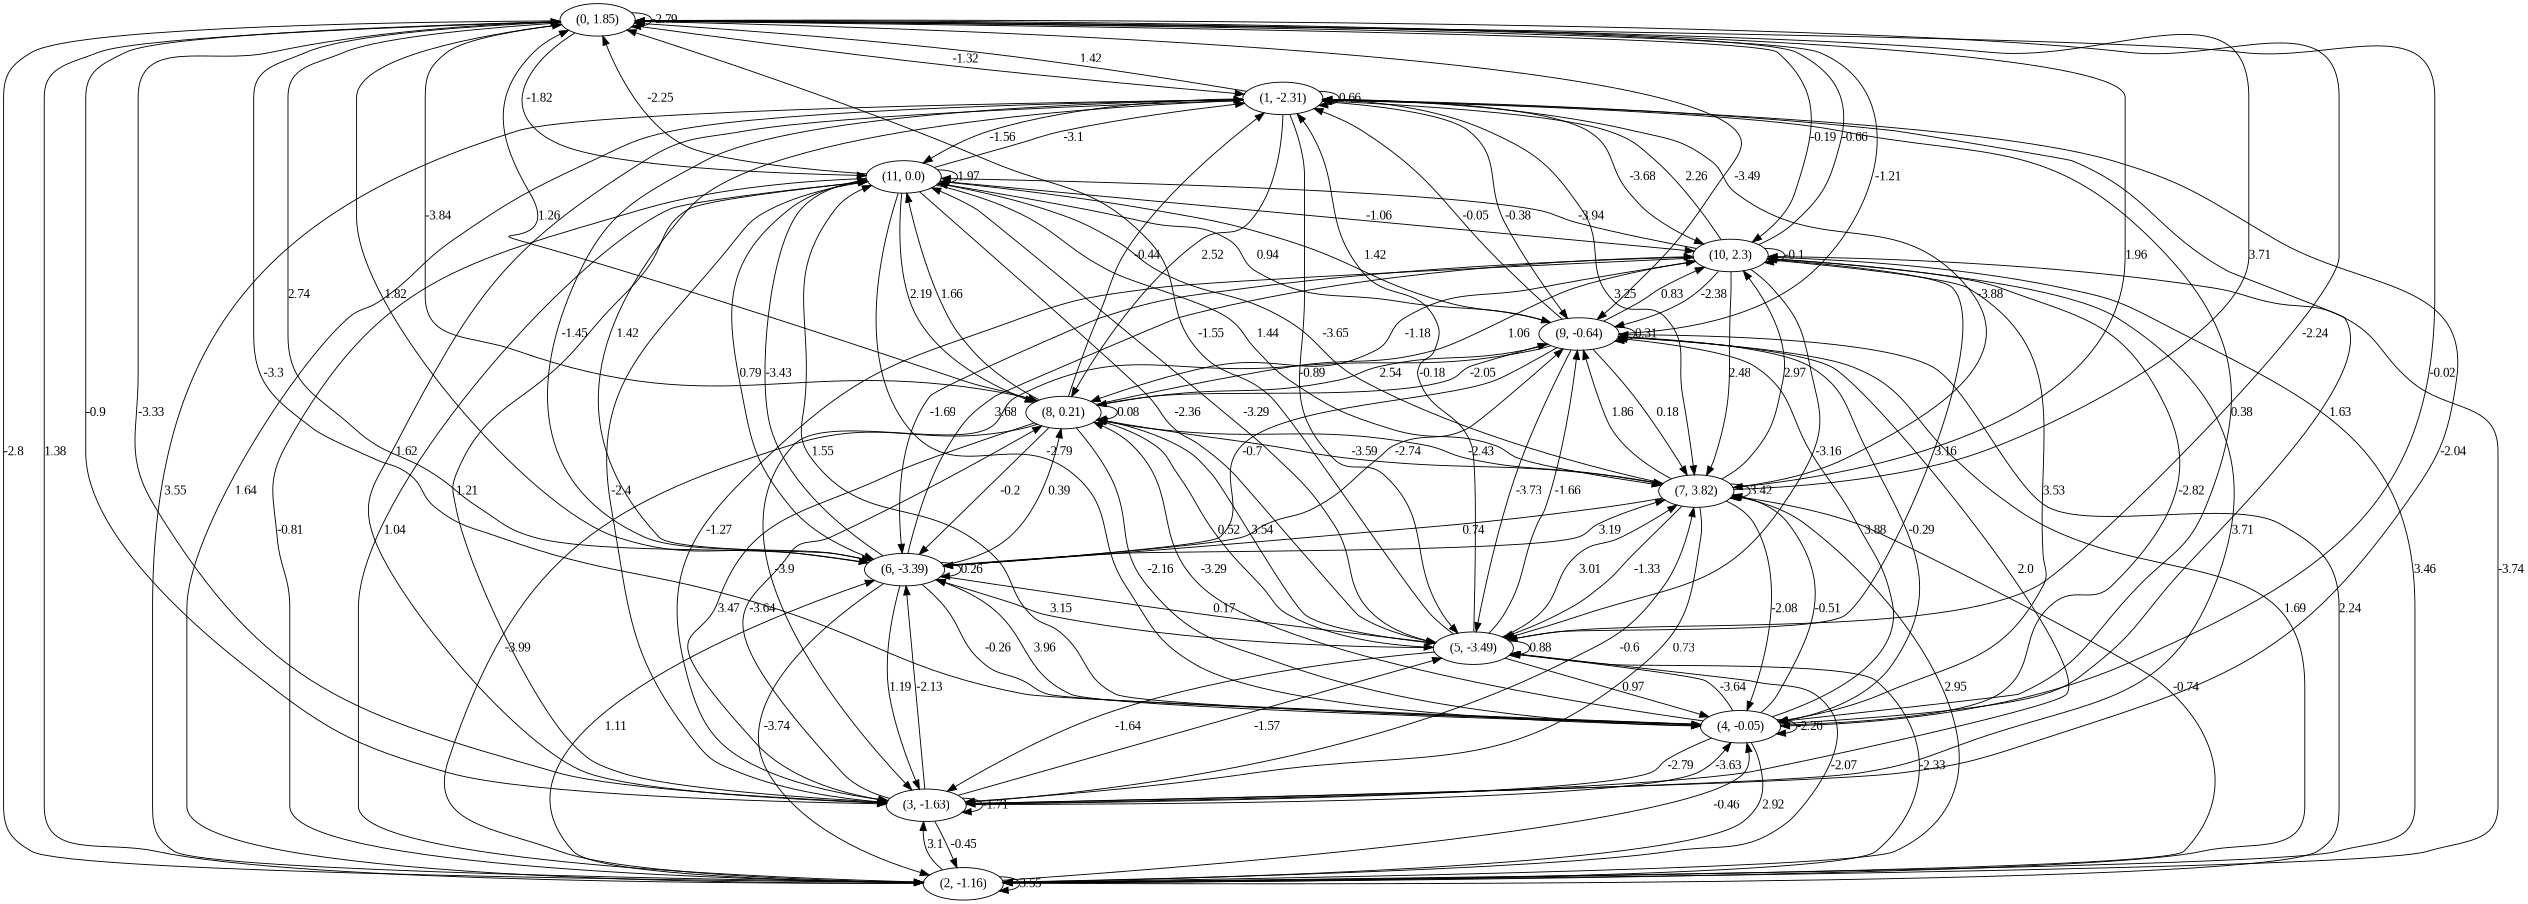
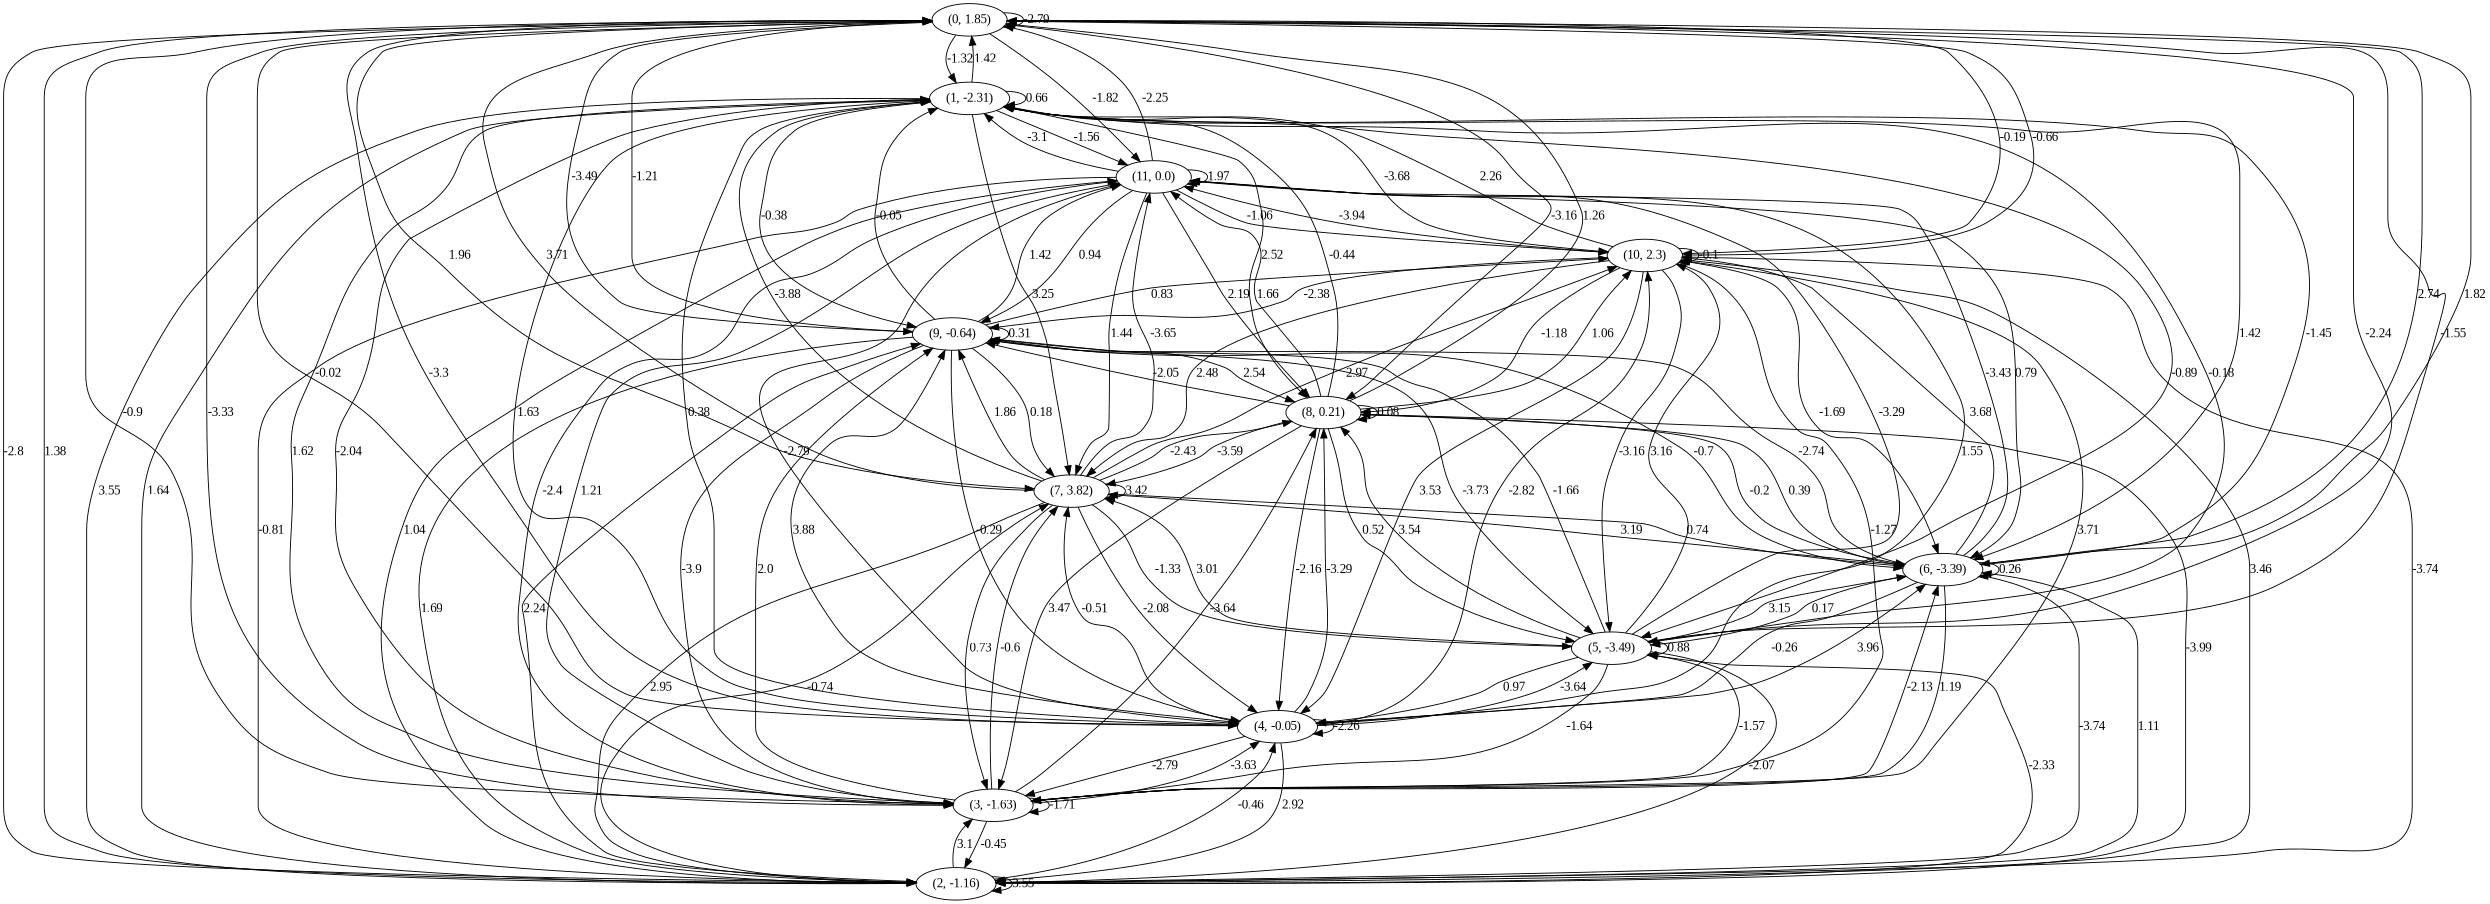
  digraph {
    fontname="Liberation Serif"
    node [fontname="Liberation Serif"]
    edge [fontname="Liberation Serif"]
    n1 [label="(0, 1.85)"]
    n2 [label="(1, -2.31)"]
    n3 [label="(2, -1.16)"]
    n4 [label="(3, -1.63)"]
    n5 [label="(4, -0.05)"]
    n6 [label="(5, -3.49)"]
    n7 [label="(6, -3.39)"]
    n8 [label="(7, 3.82)"]
    n9 [label="(8, 0.21)"]
    n10 [label="(9, -0.64)"]
    n11 [label="(10, 2.3)"]
    n12 [label="(11, 0.0)"]
    n1 -> n1 [label=-2.79]
    n1 -> n2 [label=-1.32]
    n1 -> n3 [label=-2.8]
    n1 -> n4 [label=-0.9]
    n1 -> n5 [label=-0.02]
    n1 -> n6 [label=-2.24]
    n1 -> n7 [label=2.74]
    n1 -> n8 [label=1.96]
-   n1 -> n9 [label=-3.84]
+   n1 -> n9 [label=-3.16]
    n1 -> n10 [label=-3.49]
    n1 -> n11 [label=-0.19]
    n1 -> n12 [label=-1.82]
    n2 -> n1 [label=1.42]
    n2 -> n2 [label=0.66]
    n2 -> n3 [label=3.55]
    n2 -> n4 [label=1.62]
    n2 -> n5 [label=0.38]
    n2 -> n6 [label=-0.89]
    n2 -> n7 [label=1.42]
    n2 -> n8 [label=3.25]
    n2 -> n9 [label=2.52]
    n2 -> n10 [label=-0.38]
    n2 -> n11 [label=-3.68]
    n2 -> n12 [label=-1.56]
    n3 -> n1 [label=1.38]
    n3 -> n2 [label=1.64]
    n3 -> n3 [label=3.55]
    n3 -> n4 [label=3.1]
    n3 -> n5 [label=-0.46]
    n3 -> n6 [label=-2.33]
    n3 -> n7 [label=1.11]
    n3 -> n8 [label=-0.74]
    n3 -> n10 [label=2.24]
    n3 -> n11 [label=-3.74]
    n3 -> n12 [label=1.04]
    n4 -> n1 [label=-3.33]
    n4 -> n2 [label=-2.04]
    n4 -> n3 [label=-0.45]
    n4 -> n4 [label=-1.71]
    n4 -> n5 [label=-3.63]
    n4 -> n6 [label=-1.57]
    n4 -> n7 [label=-2.13]
    n4 -> n8 [label=-0.6]
    n4 -> n9 [label=-3.64]
    n4 -> n10 [label=2.0]
    n4 -> n11 [label=3.71]
    n4 -> n12 [label=1.21]
    n5 -> n1 [label=-3.3]
    n5 -> n2 [label=1.63]
    n5 -> n3 [label=2.92]
    n5 -> n4 [label=-2.79]
    n5 -> n5 [label=-2.26]
    n5 -> n6 [label=-3.64]
    n5 -> n7 [label=3.96]
    n5 -> n8 [label=-0.51]
    n5 -> n9 [label=-3.29]
    n5 -> n10 [label=3.88]
    n5 -> n11 [label=-2.82]
    n5 -> n12 [label=1.55]
    n6 -> n1 [label=-1.55]
    n6 -> n2 [label=-0.18]
    n6 -> n3 [label=-2.07]
    n6 -> n4 [label=-1.64]
    n6 -> n5 [label=0.97]
    n6 -> n6 [label=0.88]
    n6 -> n7 [label=3.15]
    n6 -> n8 [label=3.01]
    n6 -> n9 [label=3.54]
    n6 -> n10 [label=-1.66]
    n6 -> n11 [label=3.16]
    n6 -> n12 [label=-3.29]
    n7 -> n1 [label=1.82]
    n7 -> n2 [label=-1.45]
    n7 -> n3 [label=-3.74]
    n7 -> n4 [label=1.19]
    n7 -> n5 [label=-0.26]
    n7 -> n6 [label=0.17]
    n7 -> n7 [label=0.26]
    n7 -> n8 [label=3.19]
    n7 -> n9 [label=0.39]
    n7 -> n10 [label=-2.74]
    n7 -> n11 [label=3.68]
    n7 -> n12 [label=-3.43]
    n8 -> n1 [label=3.71]
    n8 -> n2 [label=-3.88]
    n8 -> n3 [label=2.95]
    n8 -> n4 [label=0.73]
    n8 -> n5 [label=-2.08]
    n8 -> n6 [label=-1.33]
    n8 -> n7 [label=0.74]
    n8 -> n8 [label=3.42]
    n8 -> n9 [label=-2.43]
    n8 -> n10 [label=1.86]
    n8 -> n11 [label=2.97]
    n8 -> n12 [label=-3.65]
    n9 -> n1 [label=1.26]
    n9 -> n2 [label=-0.44]
    n9 -> n3 [label=-3.99]
    n9 -> n4 [label=3.47]
    n9 -> n5 [label=-2.16]
    n9 -> n6 [label=0.52]
    n9 -> n7 [label=-0.2]
    n9 -> n8 [label=-3.59]
    n9 -> n9 [label=0.08]
    n9 -> n10 [label=-2.05]
    n9 -> n11 [label=1.06]
    n9 -> n12 [label=1.66]
    n10 -> n1 [label=-1.21]
    n10 -> n2 [label=-0.05]
    n10 -> n3 [label=1.69]
    n10 -> n4 [label=-3.9]
    n10 -> n5 [label=-0.29]
    n10 -> n6 [label=-3.73]
    n10 -> n7 [label=-0.7]
    n10 -> n8 [label=0.18]
    n10 -> n9 [label=2.54]
    n10 -> n10 [label=0.31]
    n10 -> n11 [label=0.83]
    n10 -> n12 [label=1.42]
    n11 -> n1 [label=-0.66]
    n11 -> n2 [label=2.26]
    n11 -> n3 [label=3.46]
    n11 -> n4 [label=-1.27]
    n11 -> n5 [label=3.53]
    n11 -> n6 [label=-3.16]
    n11 -> n7 [label=-1.69]
    n11 -> n8 [label=2.48]
    n11 -> n9 [label=-1.18]
    n11 -> n10 [label=-2.38]
    n11 -> n11 [label=-0.1]
    n11 -> n12 [label=-3.94]
    n12 -> n1 [label=-2.25]
    n12 -> n2 [label=-3.1]
    n12 -> n3 [label=-0.81]
    n12 -> n4 [label=-2.4]
    n12 -> n5 [label=-2.79]
-   n12 -> n6 [label=-2.36]
    n12 -> n7 [label=0.79]
    n12 -> n8 [label=1.44]
    n12 -> n9 [label=2.19]
    n12 -> n10 [label=0.94]
    n12 -> n11 [label=-1.06]
    n12 -> n12 [label=1.97]
  }
